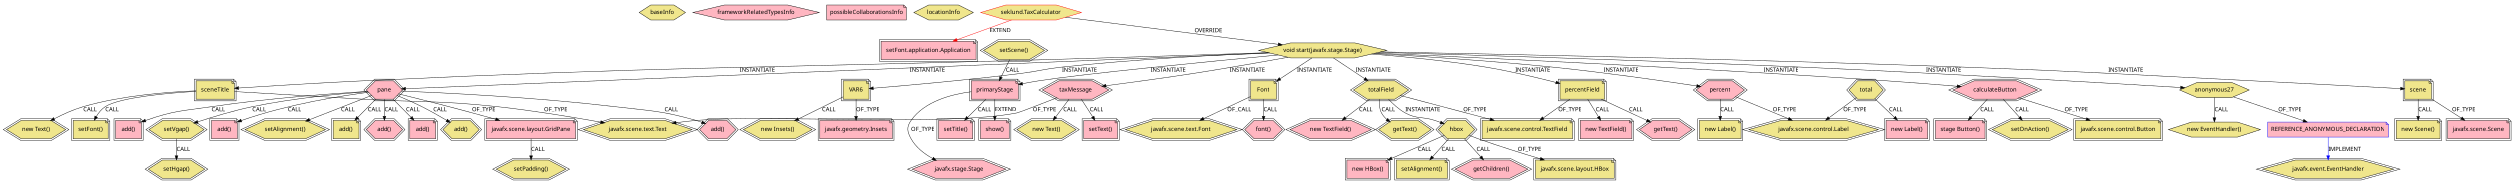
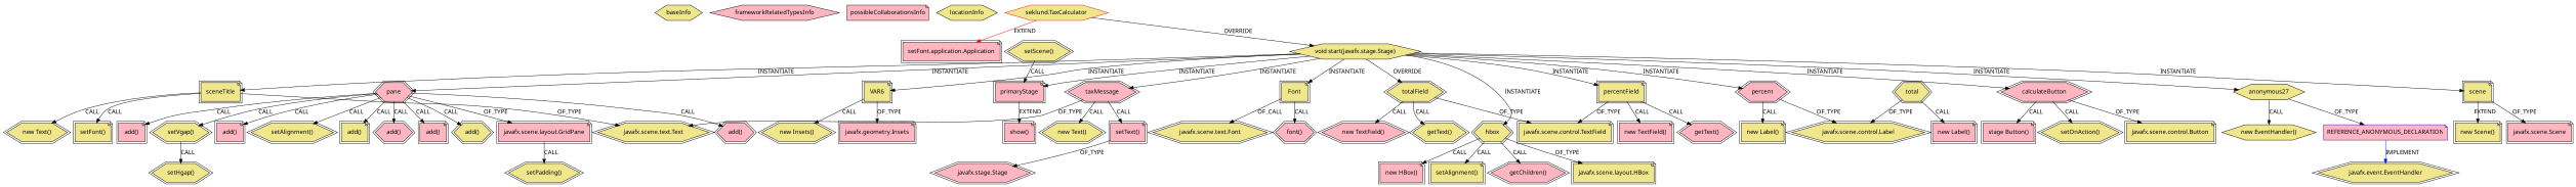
  digraph {
    fontname="Noto Sans"
    node [fillcolor=khaki fontname="Noto Sans" shape=hexagon style=filled isFrameworkType=true vertexType=INSIDE_CALL peripheries=2]
    edge [fontname="Noto Sans"]
    baseInfo [category=extension_graph graphId=4143 isAnonymous=false possibleRelation=true isFrameworkType="" vertexType="" peripheries=""]
    frameworkRelatedTypesInfo [0="javafx.application.Application" fillcolor=lightpink isFrameworkType="" vertexType="" peripheries=""]
    possibleCollaborationsInfo [0="4143~OVERRIDING_METHOD_DECLARATION-INSTANTIATION-~javafx.application.Application ~javafx.event.EventHandler ~false~true" fillcolor=lightpink shape=note isFrameworkType="" vertexType="" peripheries=""]
    locationInfo [contextSignature=TaxCalculator filePath="/seke76-test2/test2-master/Kundkort/src/seklund/TaxCalculator.java" graphId=4143 projectName="seke76-test2" isFrameworkType="" vertexType="" peripheries=""]
    n5 [color=red isFrameworkType=false label="seklund.TaxCalculator" vertexType=ROOT_CLIENT_CLASS_DECLARATION peripheries=""]
    n6 [fillcolor=lightpink label="setFont.application.Application" shape=note vertexType=FRAMEWORK_CLASS_TYPE]
    n7 [isFrameworkType=false label="void start(javafx.stage.Stage)" vertexType=OVERRIDING_METHOD_DECLARATION peripheries=""]
    n8 [fillcolor=lightpink label=primaryStage shape=note vertexType=PARAMETER_DECLARATION]
    n9 [fillcolor=lightpink label=pane vertexType=VARIABLE_EXPRESION]
    n10 [label=VAR6 shape=note vertexType=VARIABLE_EXPRESION]
    n11 [label=sceneTitle shape=note vertexType=VARIABLE_EXPRESION]
    n12 [label=Font shape=note vertexType=VARIABLE_EXPRESION]
    n13 [label=totalField vertexType=VARIABLE_EXPRESION]
    n14 [fillcolor=lightpink label=percent vertexType=VARIABLE_EXPRESION]
    n15 [label=percentField shape=note vertexType=VARIABLE_EXPRESION]
    n16 [fillcolor=lightpink label=calculateButton vertexType=VARIABLE_EXPRESION]
    n17 [label=hbox vertexType=VARIABLE_EXPRESION]
    n18 [fillcolor=lightpink label=taxMessage vertexType=VARIABLE_EXPRESION]
    n19 [isFrameworkType=false label=anonymous27 vertexType=VARIABLE_EXPRESION peripheries=""]
    n20 [label=scene shape=note vertexType=VARIABLE_EXPRESION]
    n21 [fillcolor=lightpink label="javafx.stage.Stage" vertexType=FRAMEWORK_CLASS_TYPE]
-   n22 [fillcolor=lightpink label="setTitle()" shape=note]
    n23 [fillcolor=lightpink label="show()" shape=note]
    n24 [fillcolor=lightpink label="javafx.scene.layout.GridPane" shape=note vertexType=FRAMEWORK_CLASS_TYPE]
    n25 [label="setAlignment()"]
    n26 [label="setVgap()"]
    n27 [label="add()" shape=note]
    n28 [fillcolor=lightpink label="add()"]
    n29 [fillcolor=lightpink label="add()" shape=note]
    n30 [label="add()"]
    n31 [fillcolor=lightpink label="add()"]
    n32 [fillcolor=lightpink label="add()" shape=note]
    n33 [fillcolor=lightpink label="add()" shape=note]
    n34 [fillcolor=lightpink label="javafx.geometry.Insets" shape=note vertexType=FRAMEWORK_CLASS_TYPE]
    n35 [label="new Insets()" vertexType=CONSTRUCTOR_CALL]
    n36 [label="javafx.scene.text.Text" vertexType=FRAMEWORK_CLASS_TYPE]
    n37 [label="new Text()" vertexType=CONSTRUCTOR_CALL]
    n38 [label="setFont()" shape=note]
    n39 [label="javafx.scene.text.Font" vertexType=FRAMEWORK_CLASS_TYPE]
    n40 [fillcolor=lightpink label="font()"]
    n41 [label=total vertexType=VARIABLE_EXPRESION]
    n42 [label="javafx.scene.control.Label" vertexType=FRAMEWORK_CLASS_TYPE]
    n43 [fillcolor=lightpink label="new Label()" shape=note vertexType=CONSTRUCTOR_CALL]
    n44 [label="javafx.scene.control.TextField" shape=note vertexType=FRAMEWORK_CLASS_TYPE]
    n45 [fillcolor=lightpink label="new TextField()" vertexType=CONSTRUCTOR_CALL]
    n46 [label="getText()"]
    n47 [label="new Label()" shape=note vertexType=CONSTRUCTOR_CALL]
    n48 [fillcolor=lightpink label="new TextField()" shape=note vertexType=CONSTRUCTOR_CALL]
    n49 [fillcolor=lightpink label="getText()"]
    n50 [label="javafx.scene.control.Button" shape=note vertexType=FRAMEWORK_CLASS_TYPE]
    n51 [fillcolor=lightpink label="stage Button()" shape=note vertexType=CONSTRUCTOR_CALL]
    n52 [label="setOnAction()"]
    n53 [label="javafx.scene.layout.HBox" shape=note vertexType=FRAMEWORK_CLASS_TYPE]
    n54 [fillcolor=lightpink label="new HBox()" shape=note vertexType=CONSTRUCTOR_CALL]
    n55 [label="setAlignment()" shape=note]
    n56 [fillcolor=lightpink label="getChildren()"]
    n57 [label="new Text()" vertexType=CONSTRUCTOR_CALL]
    n58 [fillcolor=lightpink label="setText()" shape=note]
    n59 [color=blue fillcolor=lightpink isFrameworkType=false label=REFERENCE_ANONYMOUS_DECLARATION shape=note vertexType=REFERENCE_ANONYMOUS_DECLARATION peripheries=""]
    n60 [isFrameworkType=false label="new EventHandler()" vertexType=CONSTRUCTOR_CALL peripheries=""]
    n61 [fillcolor=lightpink label="javafx.scene.Scene" shape=note vertexType=FRAMEWORK_CLASS_TYPE]
    n62 [label="new Scene()" shape=note vertexType=CONSTRUCTOR_CALL]
    n63 [label="setScene()"]
    n64 [label="setPadding()"]
    n65 [label="setHgap()"]
    n66 [label="javafx.event.EventHandler" vertexType=FRAMEWORK_INTERFACE_TYPE]
    n5 -> n6 [color=red label=EXTEND]
    n5 -> n7 [label=OVERRIDE]
    n7 -> n8 [label=INSTANTIATE]
    n7 -> n9 [label=INSTANTIATE]
    n7 -> n10 [label=INSTANTIATE]
    n7 -> n11 [label=INSTANTIATE]
    n7 -> n12 [label=INSTANTIATE]
-   n7 -> n13 [label=INSTANTIATE]
+   n7 -> n13 [label=OVERRIDE]
    n7 -> n14 [label=INSTANTIATE]
    n7 -> n15 [label=INSTANTIATE]
    n7 -> n16 [label=INSTANTIATE]
-   n13 -> n17 [label=INSTANTIATE]
+   n7 -> n17 [label=INSTANTIATE]
    n7 -> n18 [label=INSTANTIATE]
    n7 -> n19 [label=INSTANTIATE]
    n7 -> n20 [label=INSTANTIATE]
-   n8 -> n21 [label=OF_TYPE]
-   n8 -> n22 [label=CALL]
+   n58 -> n21 [label=OF_TYPE]
    n8 -> n23 [label=EXTEND]
    n9 -> n24 [label=OF_TYPE]
    n9 -> n25 [label=CALL]
    n9 -> n26 [label=CALL]
    n9 -> n27 [label=CALL]
    n9 -> n28 [label=CALL]
    n9 -> n29 [label=CALL]
    n9 -> n30 [label=CALL]
    n9 -> n31 [label=CALL]
    n9 -> n32 [label=CALL]
    n9 -> n33 [label=CALL]
    n10 -> n34 [label=OF_TYPE]
    n10 -> n35 [label=CALL]
    n11 -> n36 [label=OF_TYPE]
    n11 -> n37 [label=CALL]
    n11 -> n38 [label=CALL]
    n12 -> n39 [label=OF_CALL]
    n12 -> n40 [label=CALL]
    n13 -> n44 [label=OF_TYPE]
    n13 -> n45 [label=CALL]
    n13 -> n46 [label=CALL]
    n14 -> n42 [label=OF_TYPE]
    n14 -> n47 [label=CALL]
    n15 -> n44 [label=OF_TYPE]
    n15 -> n48 [label=CALL]
    n15 -> n49 [label=CALL]
    n16 -> n50 [label=OF_TYPE]
    n16 -> n51 [label=CALL]
    n16 -> n52 [label=CALL]
    n17 -> n53 [label=OF_TYPE]
    n17 -> n54 [label=CALL]
    n17 -> n55 [label=CALL]
    n17 -> n56 [label=CALL]
    n18 -> n36 [label=OF_TYPE]
    n18 -> n57 [label=CALL]
    n18 -> n58 [label=CALL]
    n19 -> n59 [label=OF_TYPE]
    n19 -> n60 [label=CALL]
    n20 -> n61 [label=OF_TYPE]
-   n20 -> n62 [label=CALL]
+   n20 -> n62 [label=EXTEND]
    n24 -> n64 [label=CALL]
    n26 -> n65 [label=CALL]
    n41 -> n42 [label=OF_TYPE]
    n41 -> n43 [label=CALL]
    n59 -> n66 [color=blue label=IMPLEMENT]
    n63 -> n8 [label=CALL]
  }
